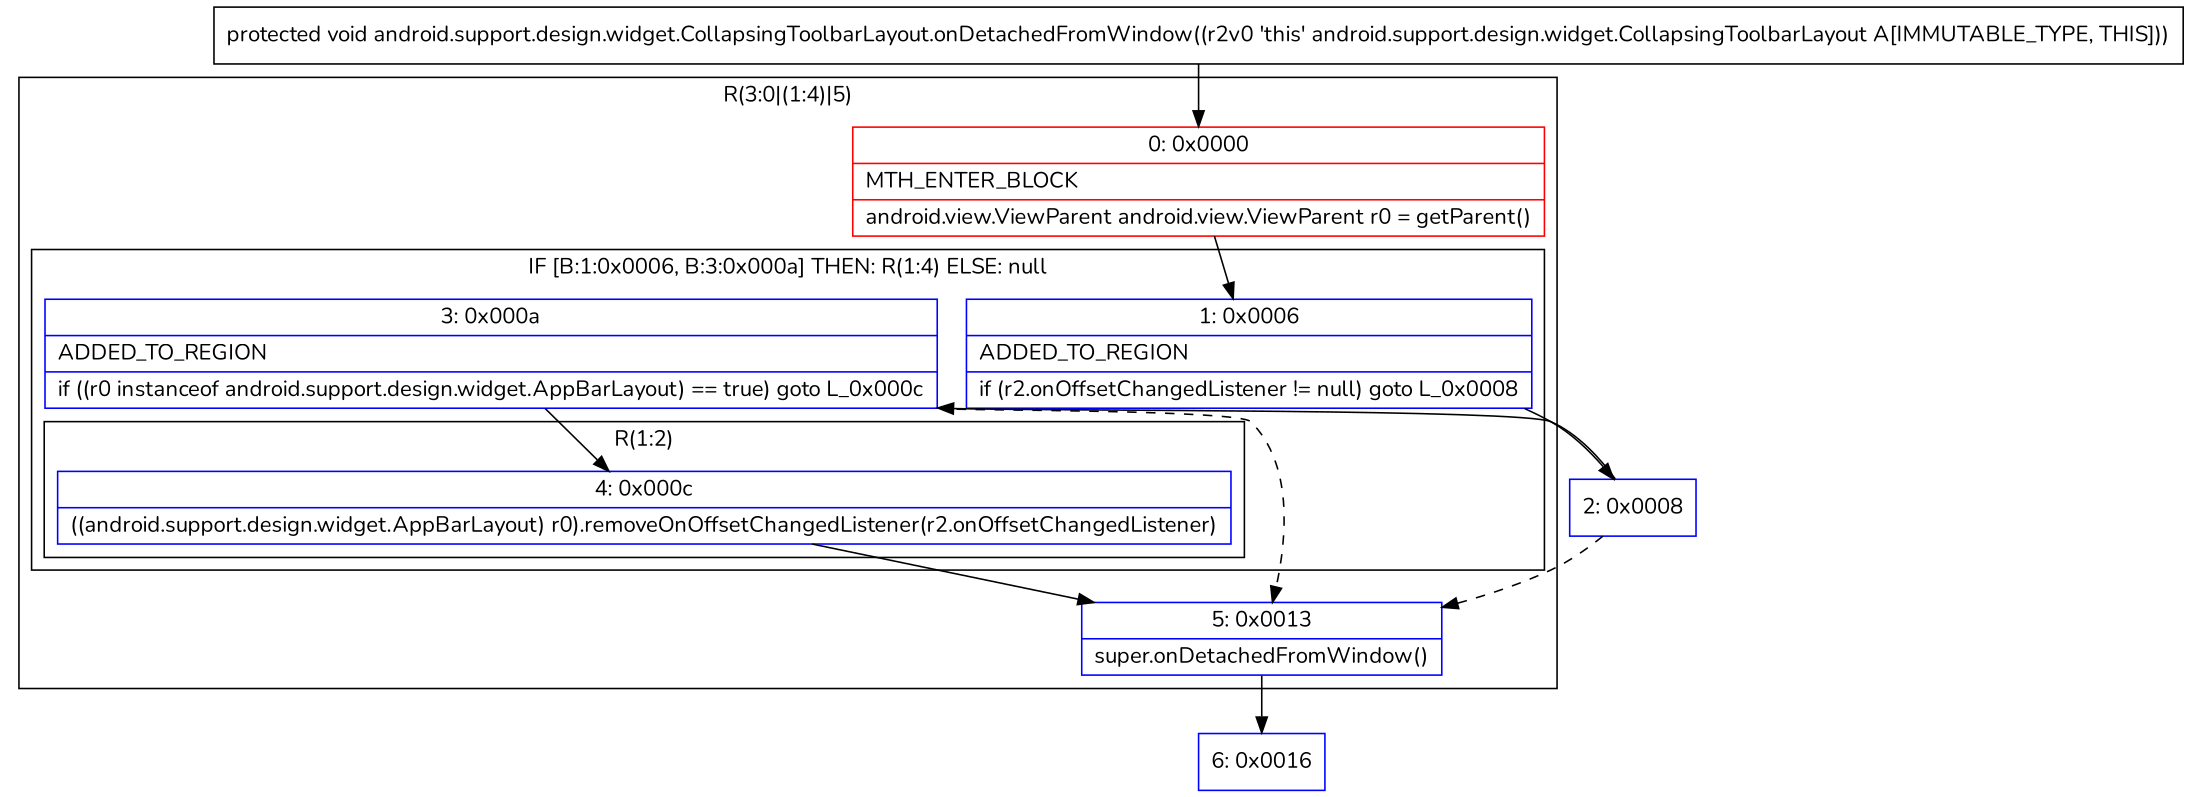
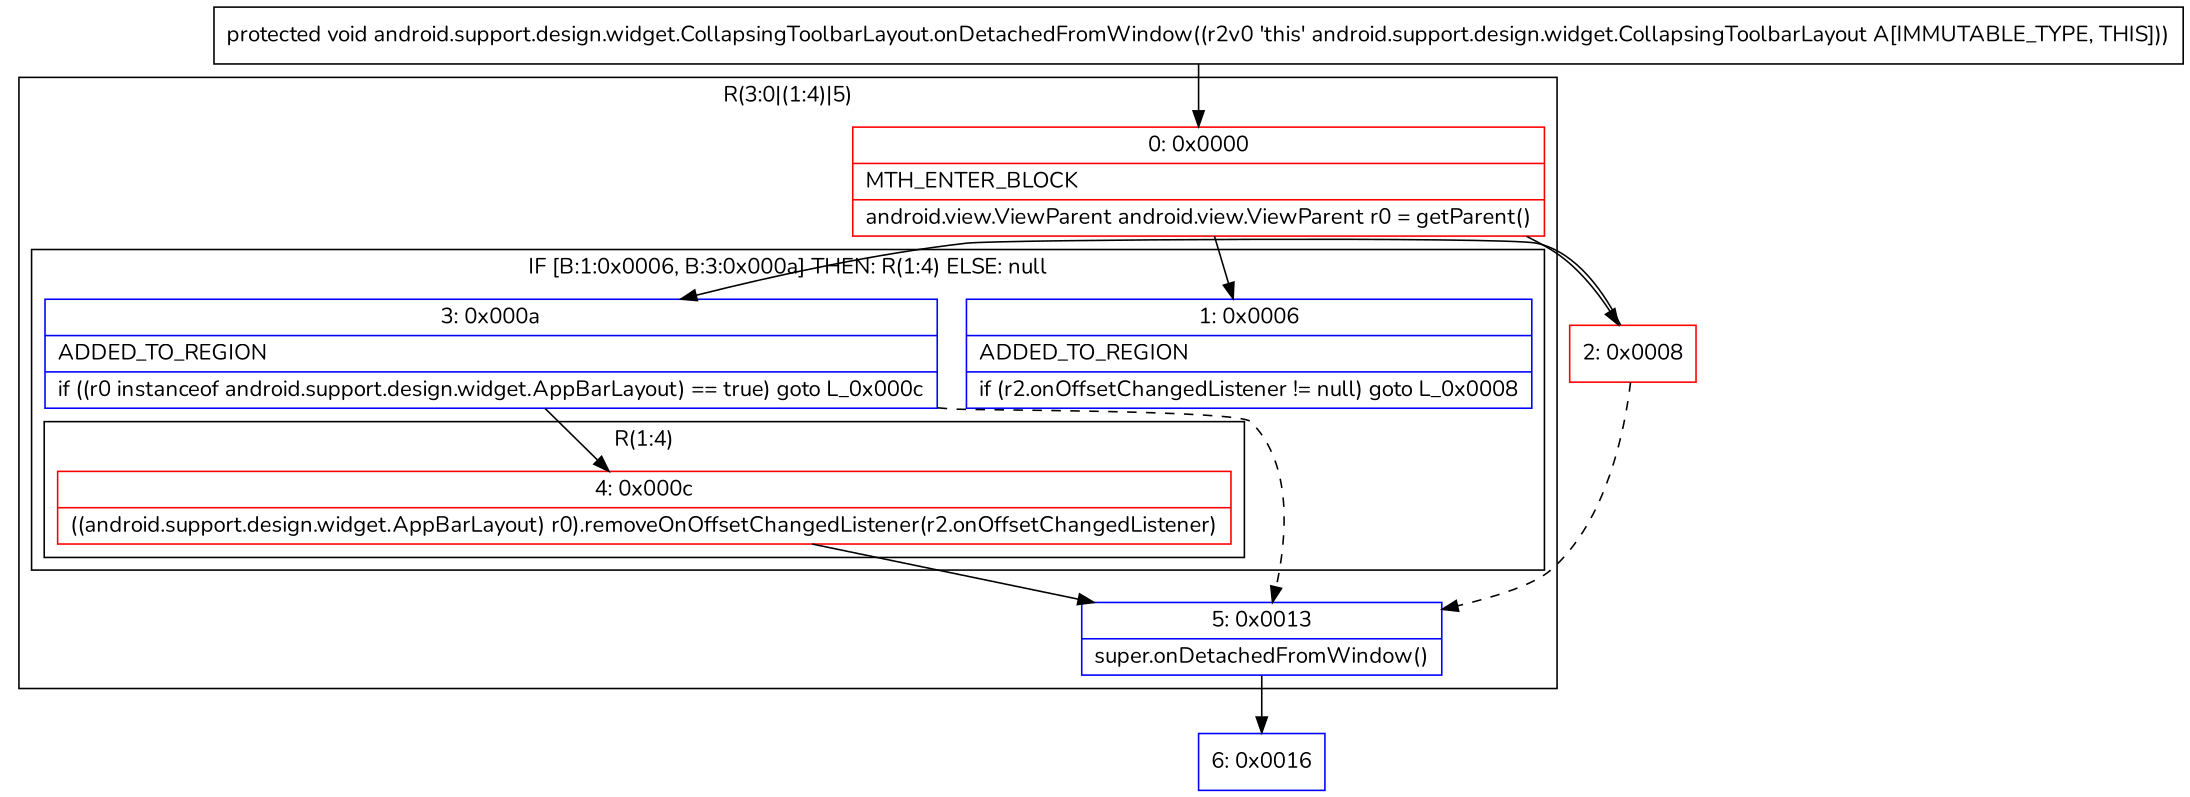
  digraph {
    fontname=Nunito
    node [color=blue fontname=Nunito shape=record]
    edge [fontname=Nunito]
-   n1 [label="{4\:\ 0x000c|((android.support.design.widget.AppBarLayout) r0).removeOnOffsetChangedListener(r2.onOffsetChangedListener)\l}"]
+   n1 [color=red label="{4\:\ 0x000c|((android.support.design.widget.AppBarLayout) r0).removeOnOffsetChangedListener(r2.onOffsetChangedListener)\l}"]
    n2 [label="{1\:\ 0x0006|ADDED_TO_REGION\l|if (r2.onOffsetChangedListener != null) goto L_0x0008\l}"]
    n3 [label="{3\:\ 0x000a|ADDED_TO_REGION\l|if ((r0 instanceof android.support.design.widget.AppBarLayout) == true) goto L_0x000c\l}"]
    n4 [color=red label="{0\:\ 0x0000|MTH_ENTER_BLOCK\l|android.view.ViewParent android.view.ViewParent r0 = getParent()\l}"]
    n5 [label="{5\:\ 0x0013|super.onDetachedFromWindow()\l}"]
-   n6 [label="{2\:\ 0x0008}"]
+   n6 [color=red label="{2\:\ 0x0008}"]
    n7 [label="{6\:\ 0x0016}"]
    n8 [label="{protected void android.support.design.widget.CollapsingToolbarLayout.onDetachedFromWindow((r2v0 'this' android.support.design.widget.CollapsingToolbarLayout A[IMMUTABLE_TYPE, THIS])) }" color=""]
    subgraph cluster_1 {
      label="R(3:0|(1:4)|5)"
      n4
      n5
      subgraph cluster_2 {
        label="IF [B:1:0x0006, B:3:0x000a] THEN: R(1:4) ELSE: null"
        n2
        n3
        subgraph cluster_3 {
-         label="R(1:2)"
+         label="R(1:4)"
          n1
        }
      }
    }
    n1 -> n5
-   n2 -> n6
+   n4 -> n6
    n3 -> n1
    n3 -> n5 [style=dashed]
    n4 -> n2
    n5 -> n7
    n6 -> n3
    n6 -> n5 [style=dashed]
    n8 -> n4
  }
